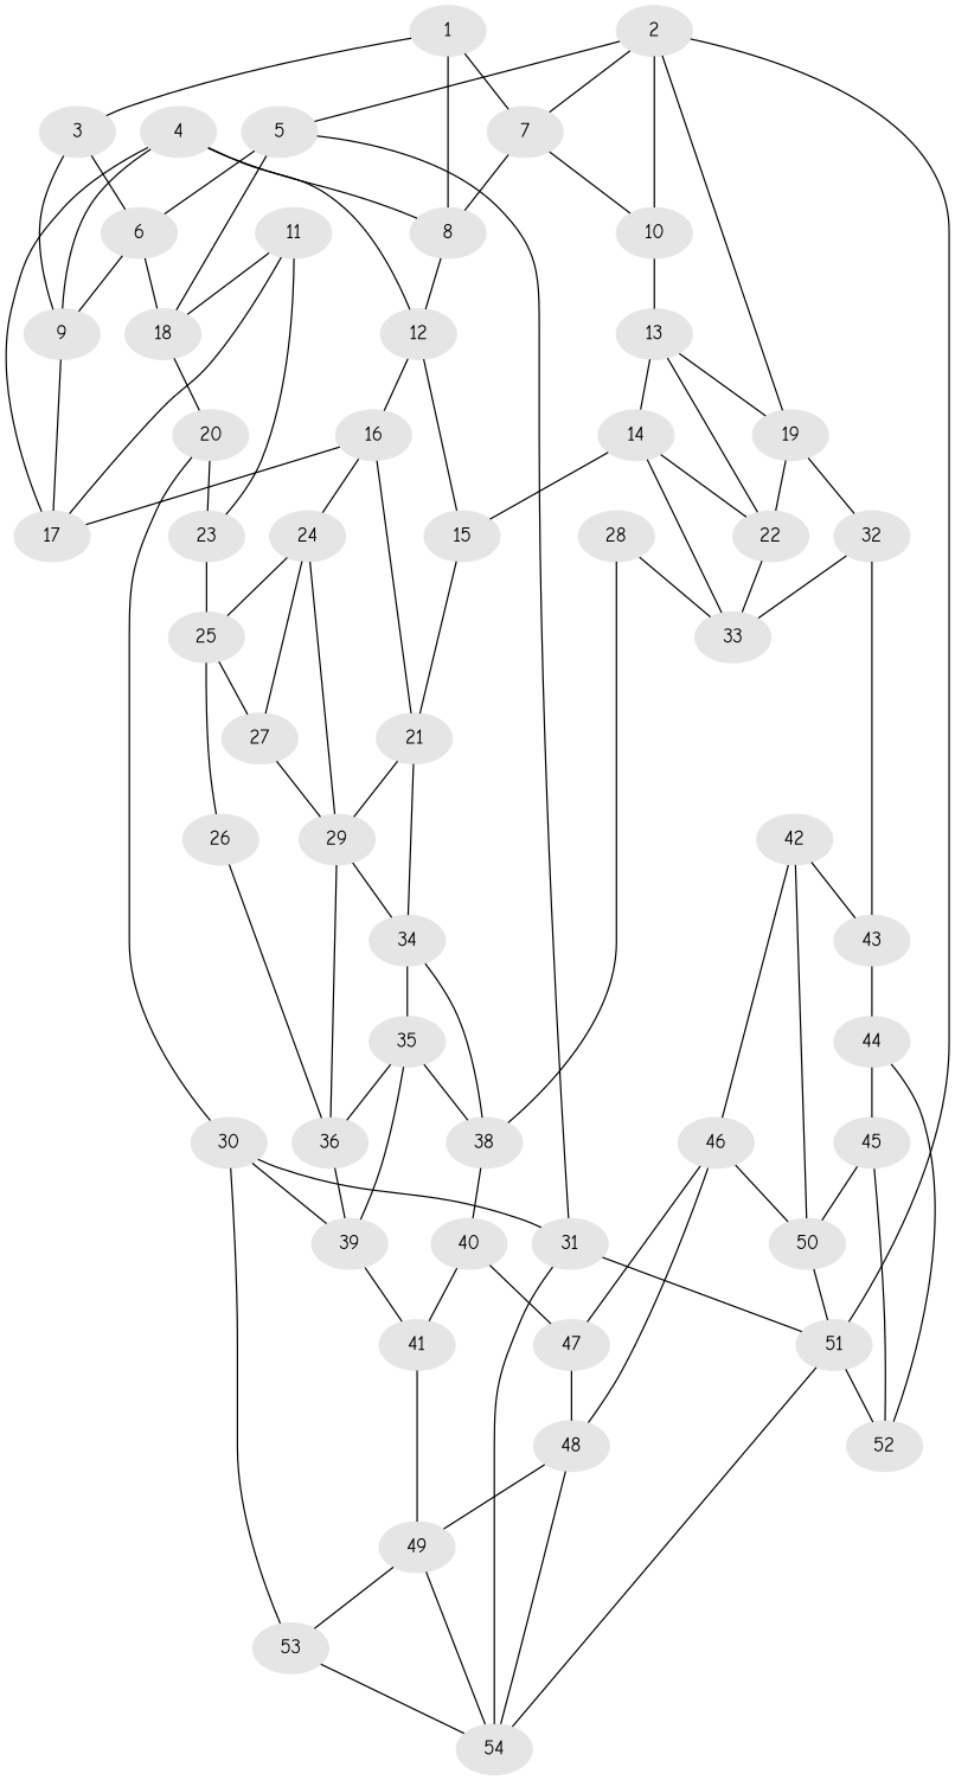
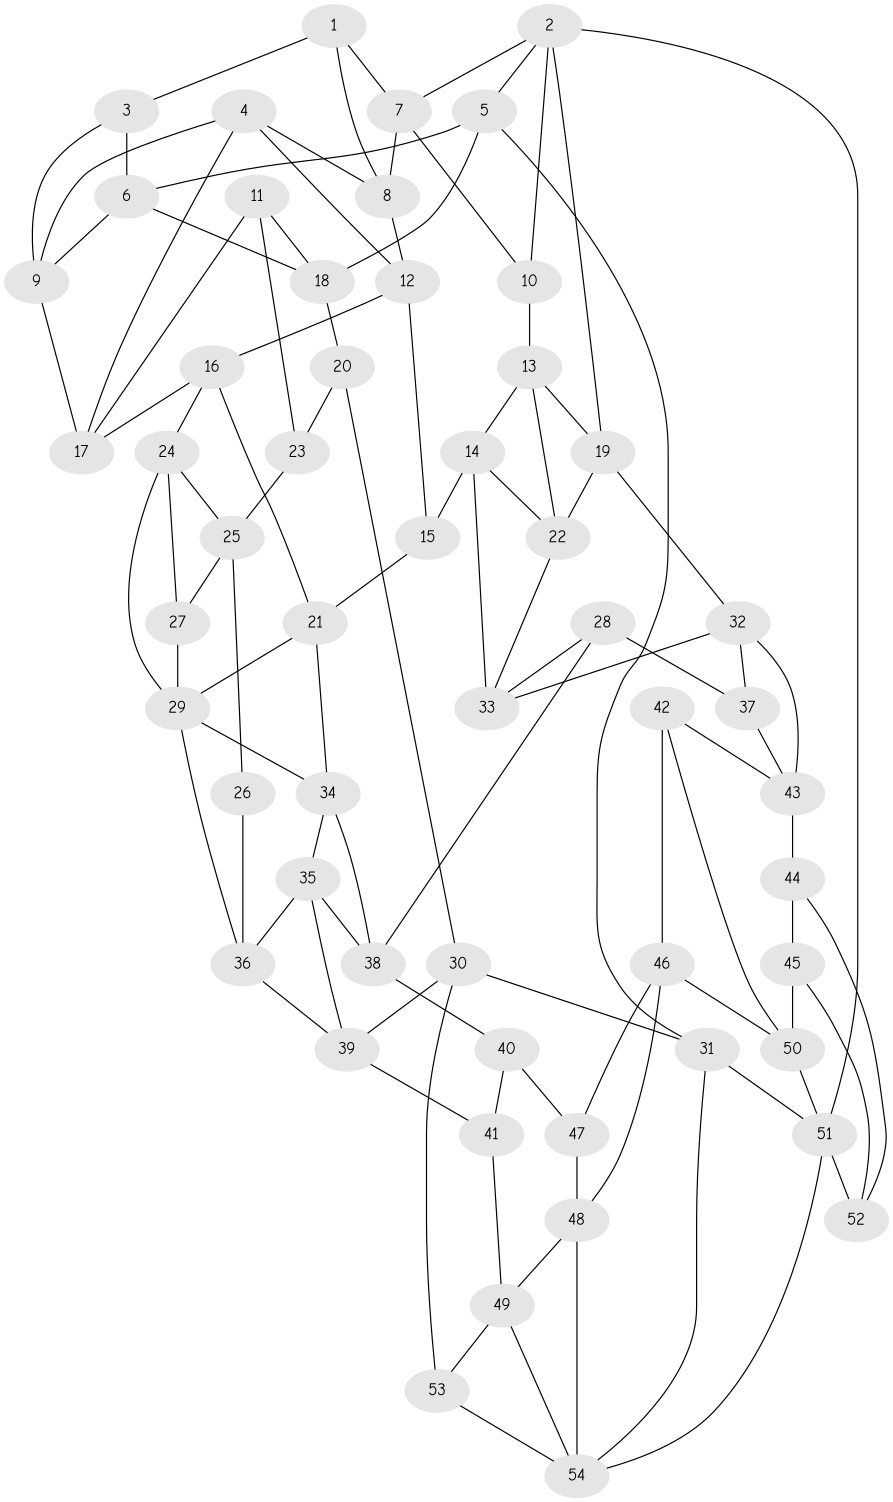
  graph {
    fontname="Comic Neue"
    node [color=gray90 fontname="Comic Neue" style=filled]
    edge [fontname="Comic Neue" weight=1.0]
    1
    3
    7
    8
    6
    9
    10
    12
    2
    5
    19
    51
    18
    31
    13
    22
    32
    54
    52
    17
    4
    15
    16
    20
    14
    11
    23
    25
    21
    24
    33
    29
    34
    27
    30
+   37
    43
    39
    53
    36
    38
    35
    26
    28
    40
    42
    46
    50
    41
    44
    47
    49
    48
    45
    1 -- 3
    1 -- 7
    1 -- 8
    3 -- 6
    3 -- 9
    7 -- 8
    7 -- 10
    8 -- 12
    6 -- 9
    6 -- 18 [weight=2.0]
    9 -- 17
    10 -- 13 [weight=3.0]
    12 -- 15
    12 -- 16
    2 -- 7
    2 -- 10
    2 -- 5
    2 -- 19
    2 -- 51
    5 -- 6 [weight=2.0]
    5 -- 18
    5 -- 31
    19 -- 22
    19 -- 32
    51 -- 54
    51 -- 52 [weight=2.0]
    18 -- 20
    31 -- 51
    31 -- 54
    13 -- 19
    13 -- 22
    13 -- 14
    22 -- 33
    32 -- 33
+   32 -- 37
    32 -- 43
    4 -- 8
    4 -- 9
    4 -- 12
    4 -- 17
    15 -- 21
    16 -- 17
    16 -- 21
    16 -- 24
    20 -- 23
    20 -- 30
    14 -- 22
    14 -- 15
    14 -- 33
    11 -- 18
    11 -- 17
    11 -- 23
    23 -- 25
    25 -- 27
    25 -- 26
    21 -- 29
    21 -- 34
    24 -- 25
    24 -- 29
    24 -- 27 [weight=2.0]
    29 -- 34
    29 -- 36
    34 -- 38
    34 -- 35
    27 -- 29
    30 -- 31
    30 -- 39
    30 -- 53 [weight=2.0]
+   37 -- 43 [weight=2.0]
    43 -- 44 [weight=2.0]
    39 -- 41
    53 -- 54
    36 -- 39
    38 -- 40
    35 -- 39
    35 -- 36
    35 -- 38
    26 -- 36
    28 -- 33
+   28 -- 37
    28 -- 38
    40 -- 41
    40 -- 47 [weight=2.0]
    42 -- 43
    42 -- 46
    42 -- 50
    46 -- 50
    46 -- 47
    46 -- 48
    50 -- 51
    41 -- 49
    44 -- 52
    44 -- 45
    47 -- 48
    49 -- 54
    49 -- 53
    48 -- 54
    48 -- 49
    45 -- 52
    45 -- 50
  }
